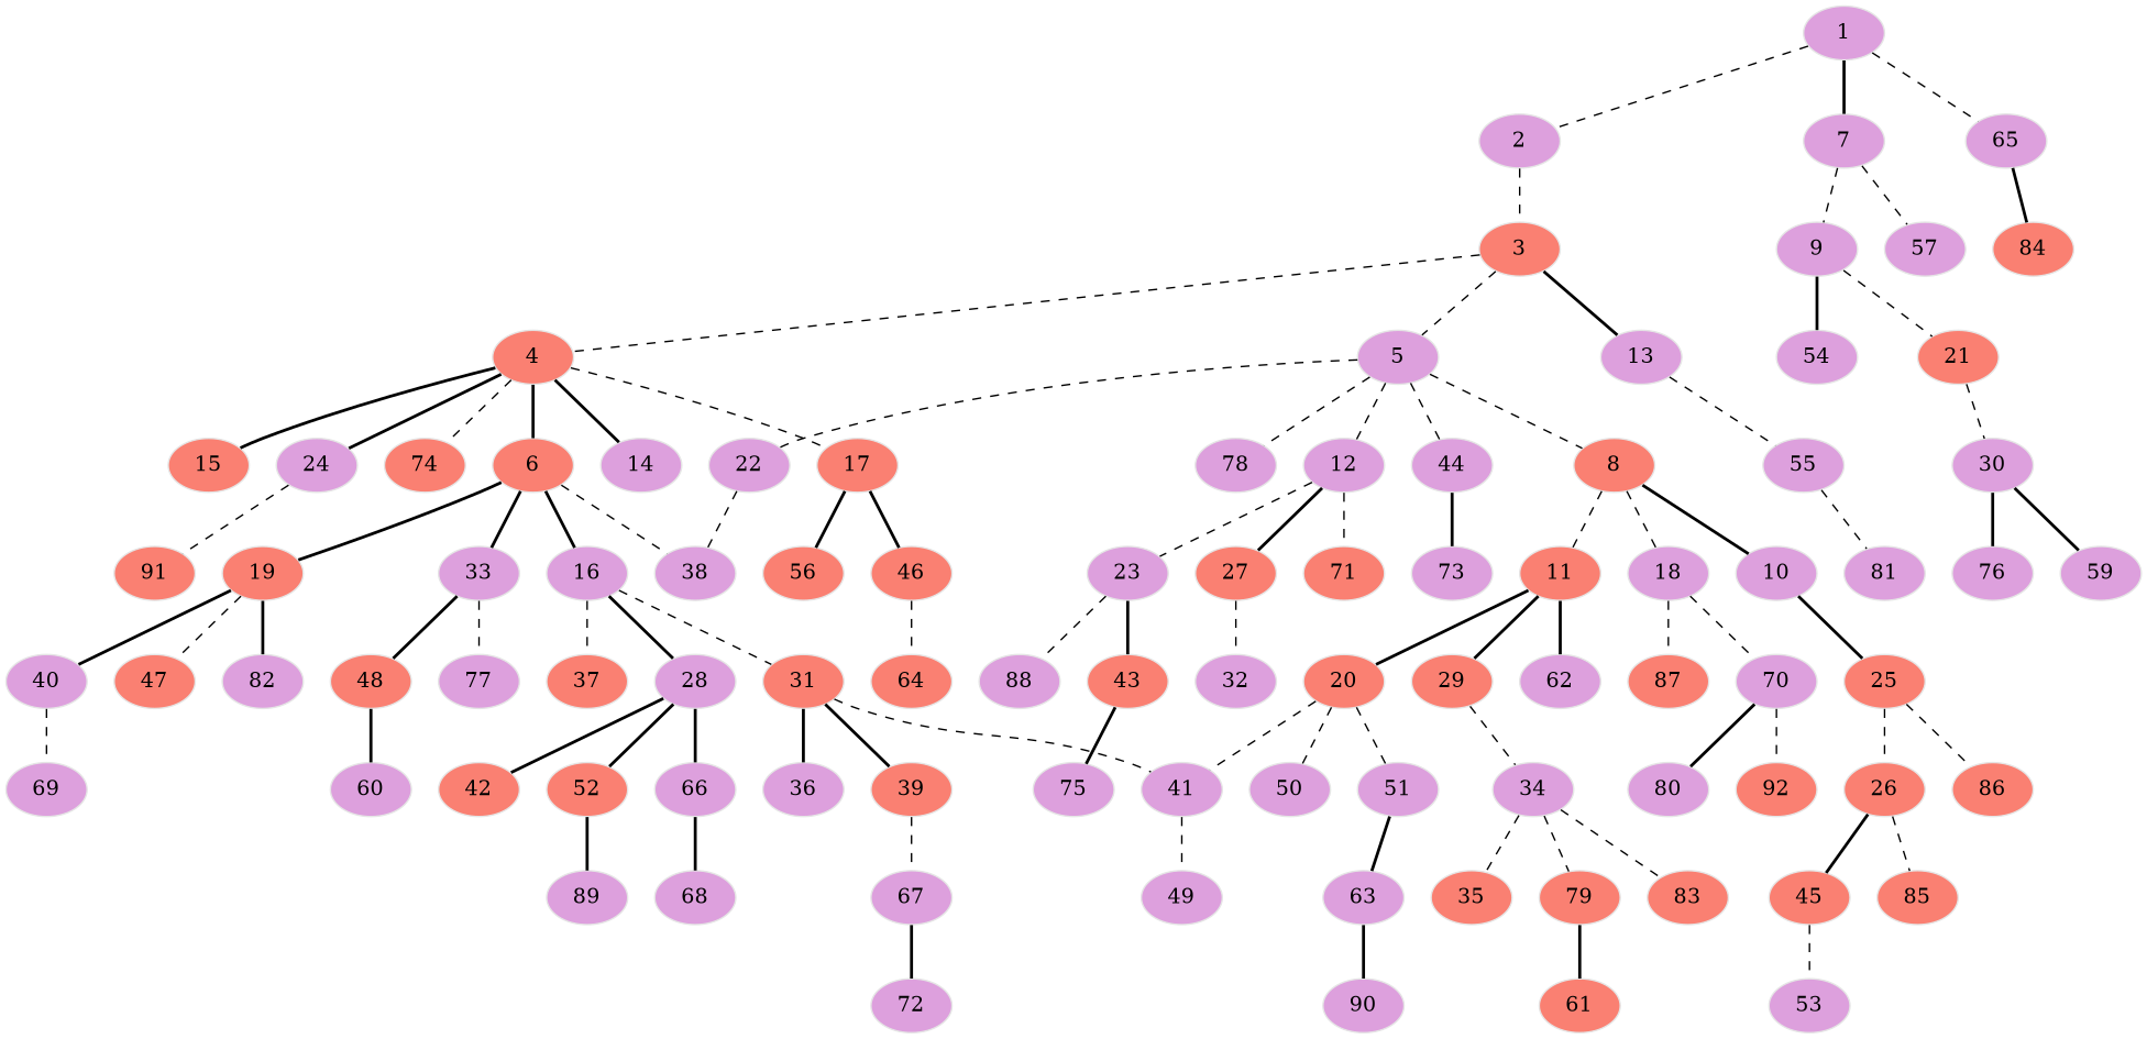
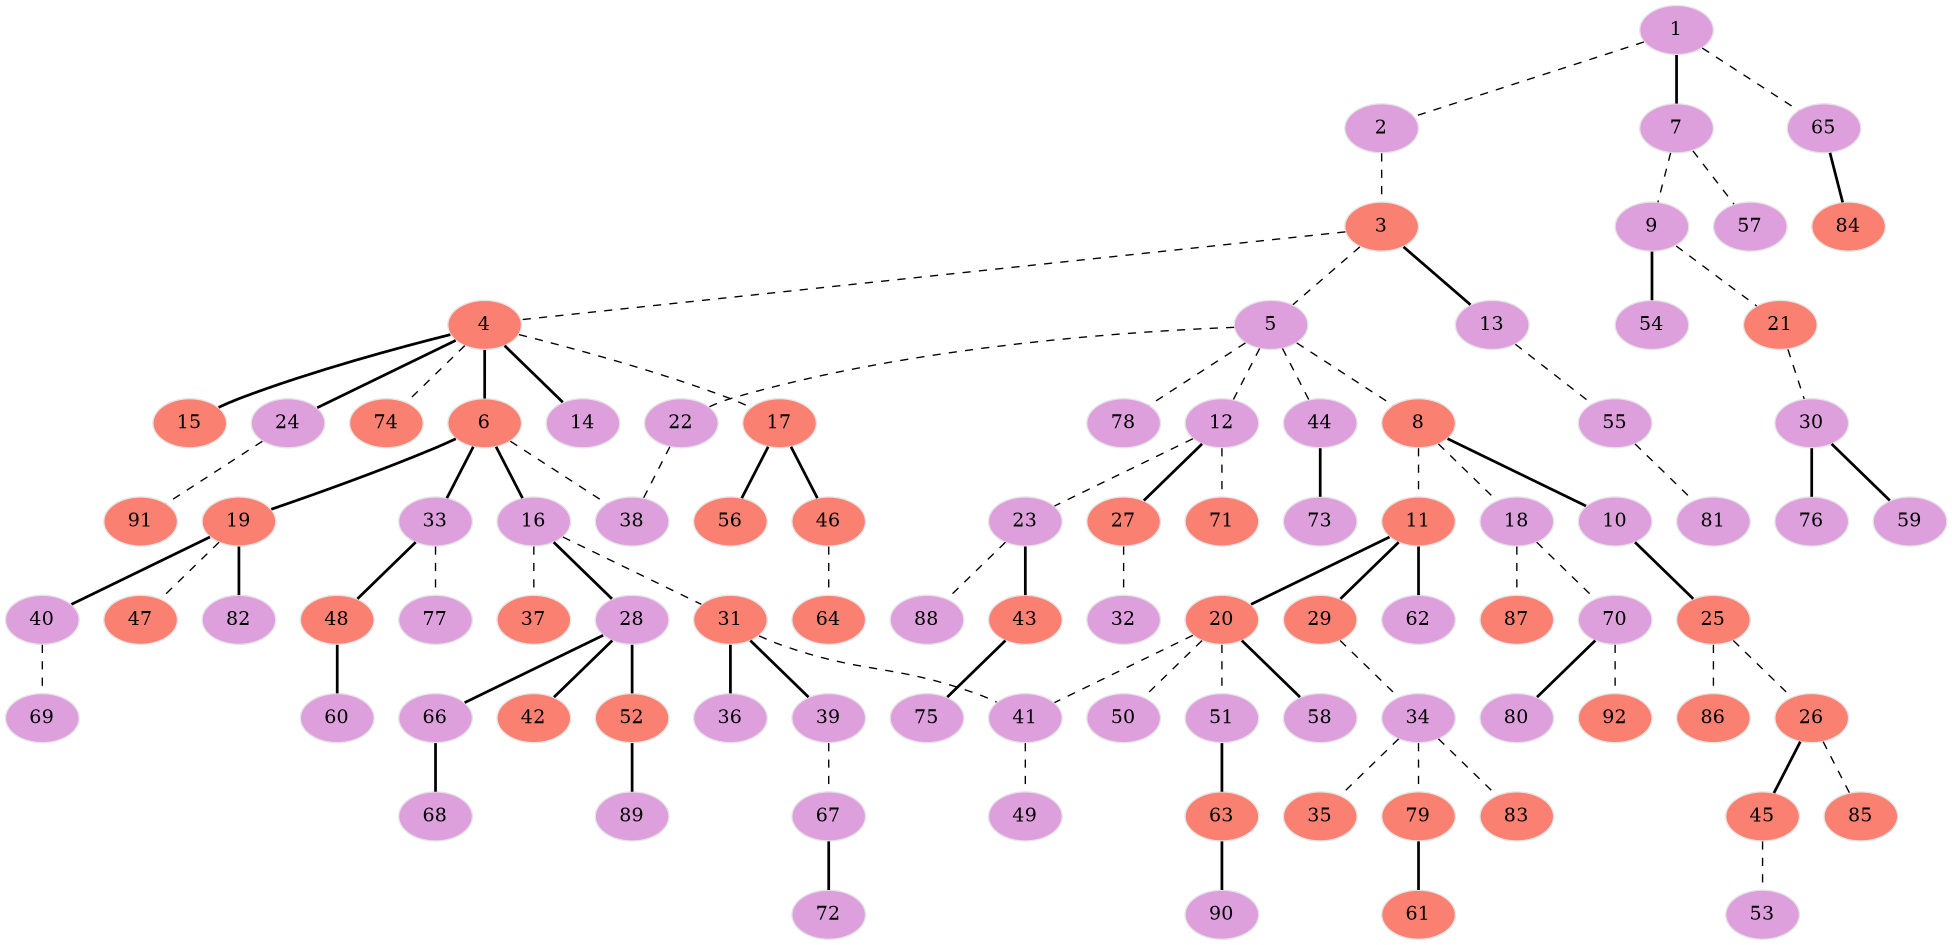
  graph {
    node [color=gray90 fillcolor=plum style=filled]
    edge [style=dashed]
    1
    2
    7
    65
    3 [fillcolor=salmon]
    9
    57
    84 [fillcolor=salmon]
    4 [fillcolor=salmon]
    5
    13
    6 [fillcolor=salmon]
    14
    15 [fillcolor=salmon]
    17 [fillcolor=salmon]
    24
    74 [fillcolor=salmon]
    8 [fillcolor=salmon]
    12
    22
    44
    78
    55
    16
    19 [fillcolor=salmon]
    33
    38
    46 [fillcolor=salmon]
    56 [fillcolor=salmon]
    91 [fillcolor=salmon]
    10
    11 [fillcolor=salmon]
    18
    23
    27 [fillcolor=salmon]
    71 [fillcolor=salmon]
    73
    28
    31 [fillcolor=salmon]
    37 [fillcolor=salmon]
    40
    47 [fillcolor=salmon]
    82
    48 [fillcolor=salmon]
    77
    21 [fillcolor=salmon]
    54
    25 [fillcolor=salmon]
    20 [fillcolor=salmon]
    29 [fillcolor=salmon]
    62
    70
    87 [fillcolor=salmon]
    30
    26 [fillcolor=salmon]
    86 [fillcolor=salmon]
    41
    50
    51
+   58
    34
    43 [fillcolor=salmon]
    88
    32
    81
    42 [fillcolor=salmon]
    52 [fillcolor=salmon]
    66
    36
-   39 [fillcolor=salmon]
+   39
    64 [fillcolor=salmon]
    80
    92 [fillcolor=salmon]
    69
    49
-   63
+   63 [fillcolor=salmon]
    59
    76
    75
    45 [fillcolor=salmon]
    85 [fillcolor=salmon]
    53
    89
    68
    35 [fillcolor=salmon]
    79 [fillcolor=salmon]
    83 [fillcolor=salmon]
    67
    60
    61 [fillcolor=salmon]
    72
    90
    1 -- 2
    1 -- 7 [style=bold]
    1 -- 65
    2 -- 3
    7 -- 9
    7 -- 57
    65 -- 84 [style=bold]
    3 -- 4
    3 -- 5
    3 -- 13 [style=bold]
    9 -- 21
    9 -- 54 [style=bold]
    4 -- 6 [style=bold]
    4 -- 14 [style=bold]
    4 -- 15 [style=bold]
    4 -- 17
    4 -- 24 [style=bold]
    4 -- 74
    5 -- 8
    5 -- 12
    5 -- 22
    5 -- 44
    5 -- 78
    13 -- 55
    6 -- 16 [style=bold]
    6 -- 19 [style=bold]
    6 -- 33 [style=bold]
    6 -- 38
    17 -- 46 [style=bold]
    17 -- 56 [style=bold]
    24 -- 91
    8 -- 10 [style=bold]
    8 -- 11
    8 -- 18
    12 -- 23
    12 -- 27 [style=bold]
    12 -- 71
    22 -- 38
    44 -- 73 [style=bold]
    55 -- 81
    16 -- 28 [style=bold]
    16 -- 31
    16 -- 37
    19 -- 40 [style=bold]
    19 -- 47
    19 -- 82 [style=bold]
    33 -- 48 [style=bold]
    33 -- 77
    46 -- 64
    10 -- 25 [style=bold]
    11 -- 20 [style=bold]
    11 -- 29 [style=bold]
    11 -- 62 [style=bold]
    18 -- 70
    18 -- 87
    23 -- 43 [style=bold]
    23 -- 88
    27 -- 32
    28 -- 42 [style=bold]
    28 -- 52 [style=bold]
    28 -- 66 [style=bold]
    31 -- 41
    31 -- 36 [style=bold]
    31 -- 39 [style=bold]
    40 -- 69
    48 -- 60 [style=bold]
    21 -- 30
    25 -- 26
    25 -- 86
    20 -- 41
    20 -- 50
    20 -- 51
+   20 -- 58 [style=bold]
    29 -- 34
    70 -- 80 [style=bold]
    70 -- 92
    30 -- 59 [style=bold]
    30 -- 76 [style=bold]
    26 -- 45 [style=bold]
    26 -- 85
    41 -- 49
    51 -- 63 [style=bold]
    34 -- 35
    34 -- 79
    34 -- 83
    43 -- 75 [style=bold]
    52 -- 89 [style=bold]
    66 -- 68 [style=bold]
    39 -- 67
    63 -- 90 [style=bold]
    45 -- 53
    79 -- 61 [style=bold]
    67 -- 72 [style=bold]
  }
